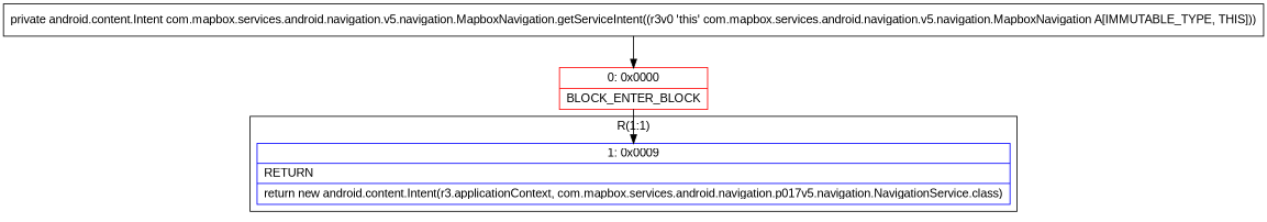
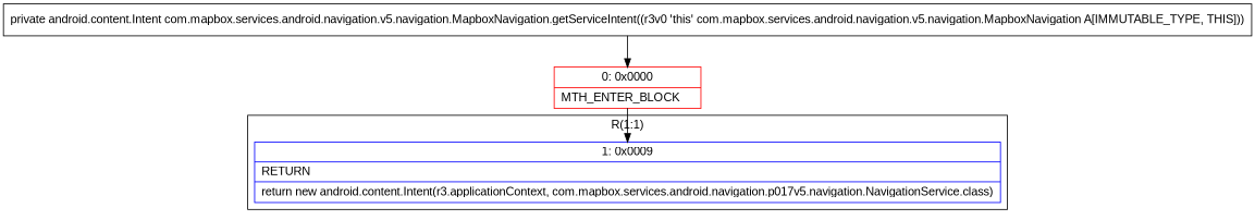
  digraph {
    fontname="Liberation Sans"
    node [shape=record fontname="Liberation Sans"]
    edge [fontname="Liberation Sans"]
    n1 [color=blue label="{1\:\ 0x0009|RETURN\l|return new android.content.Intent(r3.applicationContext, com.mapbox.services.android.navigation.p017v5.navigation.NavigationService.class)\l}"]
-   n2 [color=red label="{0\:\ 0x0000|BLOCK_ENTER_BLOCK\l}"]
+   n2 [color=red label="{0\:\ 0x0000|MTH_ENTER_BLOCK\l}"]
    n3 [label="{private android.content.Intent com.mapbox.services.android.navigation.v5.navigation.MapboxNavigation.getServiceIntent((r3v0 'this' com.mapbox.services.android.navigation.v5.navigation.MapboxNavigation A[IMMUTABLE_TYPE, THIS])) }"]
    subgraph cluster_1 {
      label="R(1:1)"
      n1
    }
    n2 -> n1
    n3 -> n2
  }
